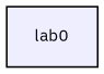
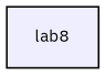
  digraph {
    compound=true
    fontname="IBM Plex Sans"
-   n1 [fillcolor="#eeeeff" fontname="IBM Plex Sans" fontsize=10 label=lab0 pencolor=black shape=box style=filled]
+   n1 [fillcolor="#eeeeff" fontname="IBM Plex Sans" fontsize=10 label=lab8 pencolor=black shape=box style=filled]
  }
